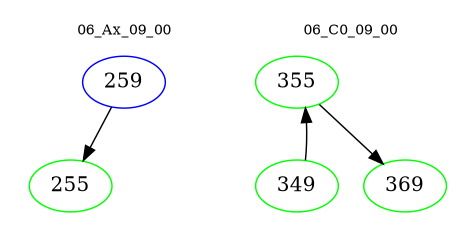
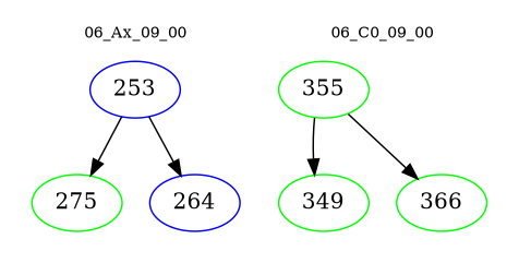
  digraph {
    node [color=green]
    edge [color=black]
-   n1 [color=blue label=259]
-   n2 [label=255]
+   n1 [color=blue label=253]
+   n2 [label=275]
+   n3 [color=blue label=264]
    n4 [label=355]
    n5 [label=349]
-   n6 [label=369]
+   n6 [label=366]
    subgraph cluster_1 {
      color=white
      fontsize=10
      label="06_Ax_09_00"
      n1
      n2
+     n3
    }
    subgraph cluster_2 {
      color=white
      fontsize=10
      label="06_C0_09_00"
      n4
      n5
      n6
    }
    n1 -> n2
-   n5 -> n4
+   n1 -> n3
+   n4 -> n5
    n4 -> n6
  }
